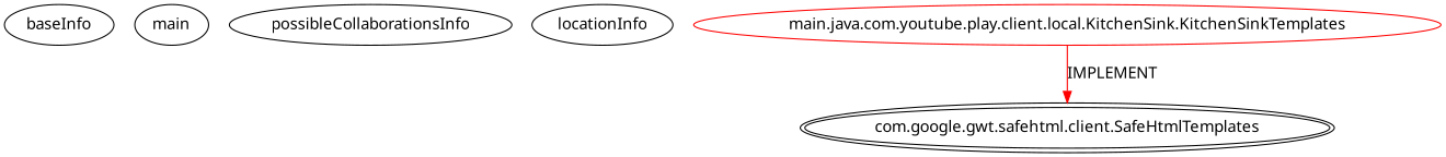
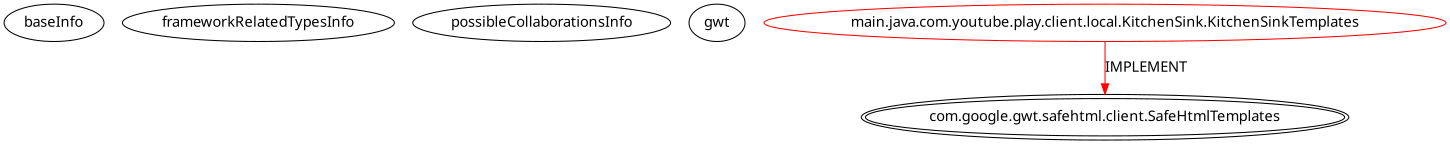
  digraph {
    fontname="Noto Sans"
    node [fontname="Noto Sans"]
    baseInfo [category=extension_graph graphId=4061 isAnonymous=false possibleRelation=false]
-   frameworkRelatedTypesInfo [0="com.google.gwt.safehtml.client.SafeHtmlTemplates" label=main]
+   frameworkRelatedTypesInfo [0="com.google.gwt.safehtml.client.SafeHtmlTemplates"]
    possibleCollaborationsInfo
-   locationInfo [contextSignature=KitchenSinkTemplates filePath="/mrsmastara-home/home-master/youtube/src/main/java/com/youtube/play/client/local/KitchenSink.java" graphId=4061 projectName="mrsmastara-home"]
+   locationInfo [contextSignature=KitchenSinkTemplates filePath="/mrsmastara-home/home-master/youtube/src/main/java/com/youtube/play/client/local/KitchenSink.java" graphId=4061 projectName="mrsmastara-home" label=gwt]
    n5 [color=red isFrameworkType=false label="main.java.com.youtube.play.client.local.KitchenSink.KitchenSinkTemplates" vertexType=ROOT_CLIENT_CLASS_DECLARATION]
    n6 [isFrameworkType=true label="com.google.gwt.safehtml.client.SafeHtmlTemplates" peripheries=2 vertexType=FRAMEWORK_INTERFACE_TYPE]
    n5 -> n6 [color=red label=IMPLEMENT fontname="Noto Sans"]
  }
